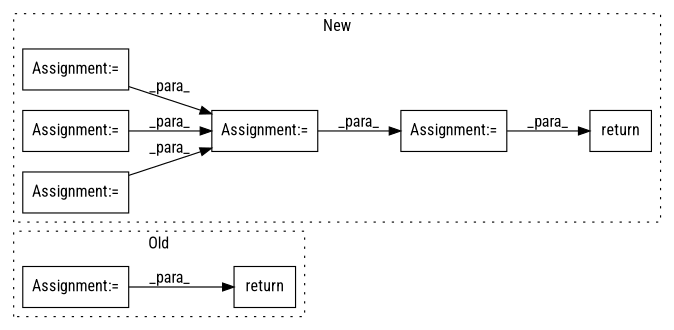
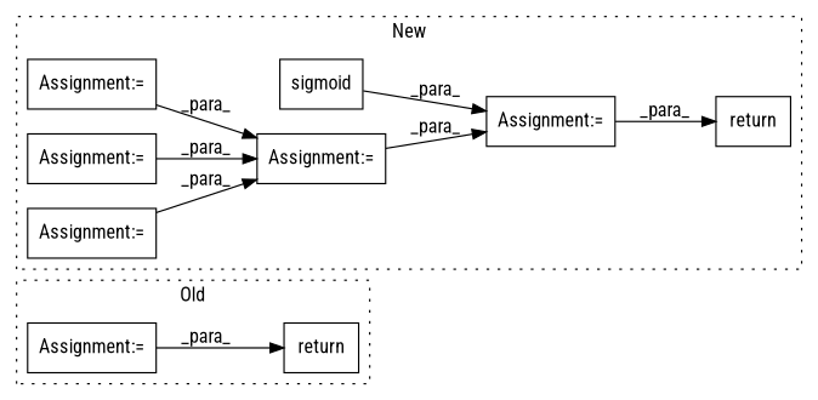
  digraph {
    rankdir=LR
    fontname="Roboto Condensed"
    node [a=7 l=1 shape=box fontname="Roboto Condensed"]
    edge [fontname="Roboto Condensed"]
    n1 [a=41 l=12 label=return s=1197]
    n2 [label="Assignment:=" s=1067]
+   n3 [a=32 l="8,1" label=sigmoid s="1555,1581"]
    n4 [a=41 l=12 label=return s=1839]
    n5 [label="Assignment:=" s=1799]
    n6 [label="Assignment:=" s=1424]
    n7 [label="Assignment:=" s=1741]
    n8 [label="Assignment:=" s=1479]
    n9 [label="Assignment:=" s=1589]
    subgraph cluster_1 {
      label=Old
      style=dotted
      n1
      n2
    }
    subgraph cluster_2 {
      label=New
      style=dotted
+     n3
      n4
      n5
      n6
      n7
      n8
      n9
    }
    n2 -> n1 [label=_para_]
+   n3 -> n5 [label=_para_]
    n5 -> n4 [label=_para_]
    n6 -> n7 [label=_para_]
    n7 -> n5 [label=_para_]
    n8 -> n7 [label=_para_]
    n9 -> n7 [label=_para_]
  }
